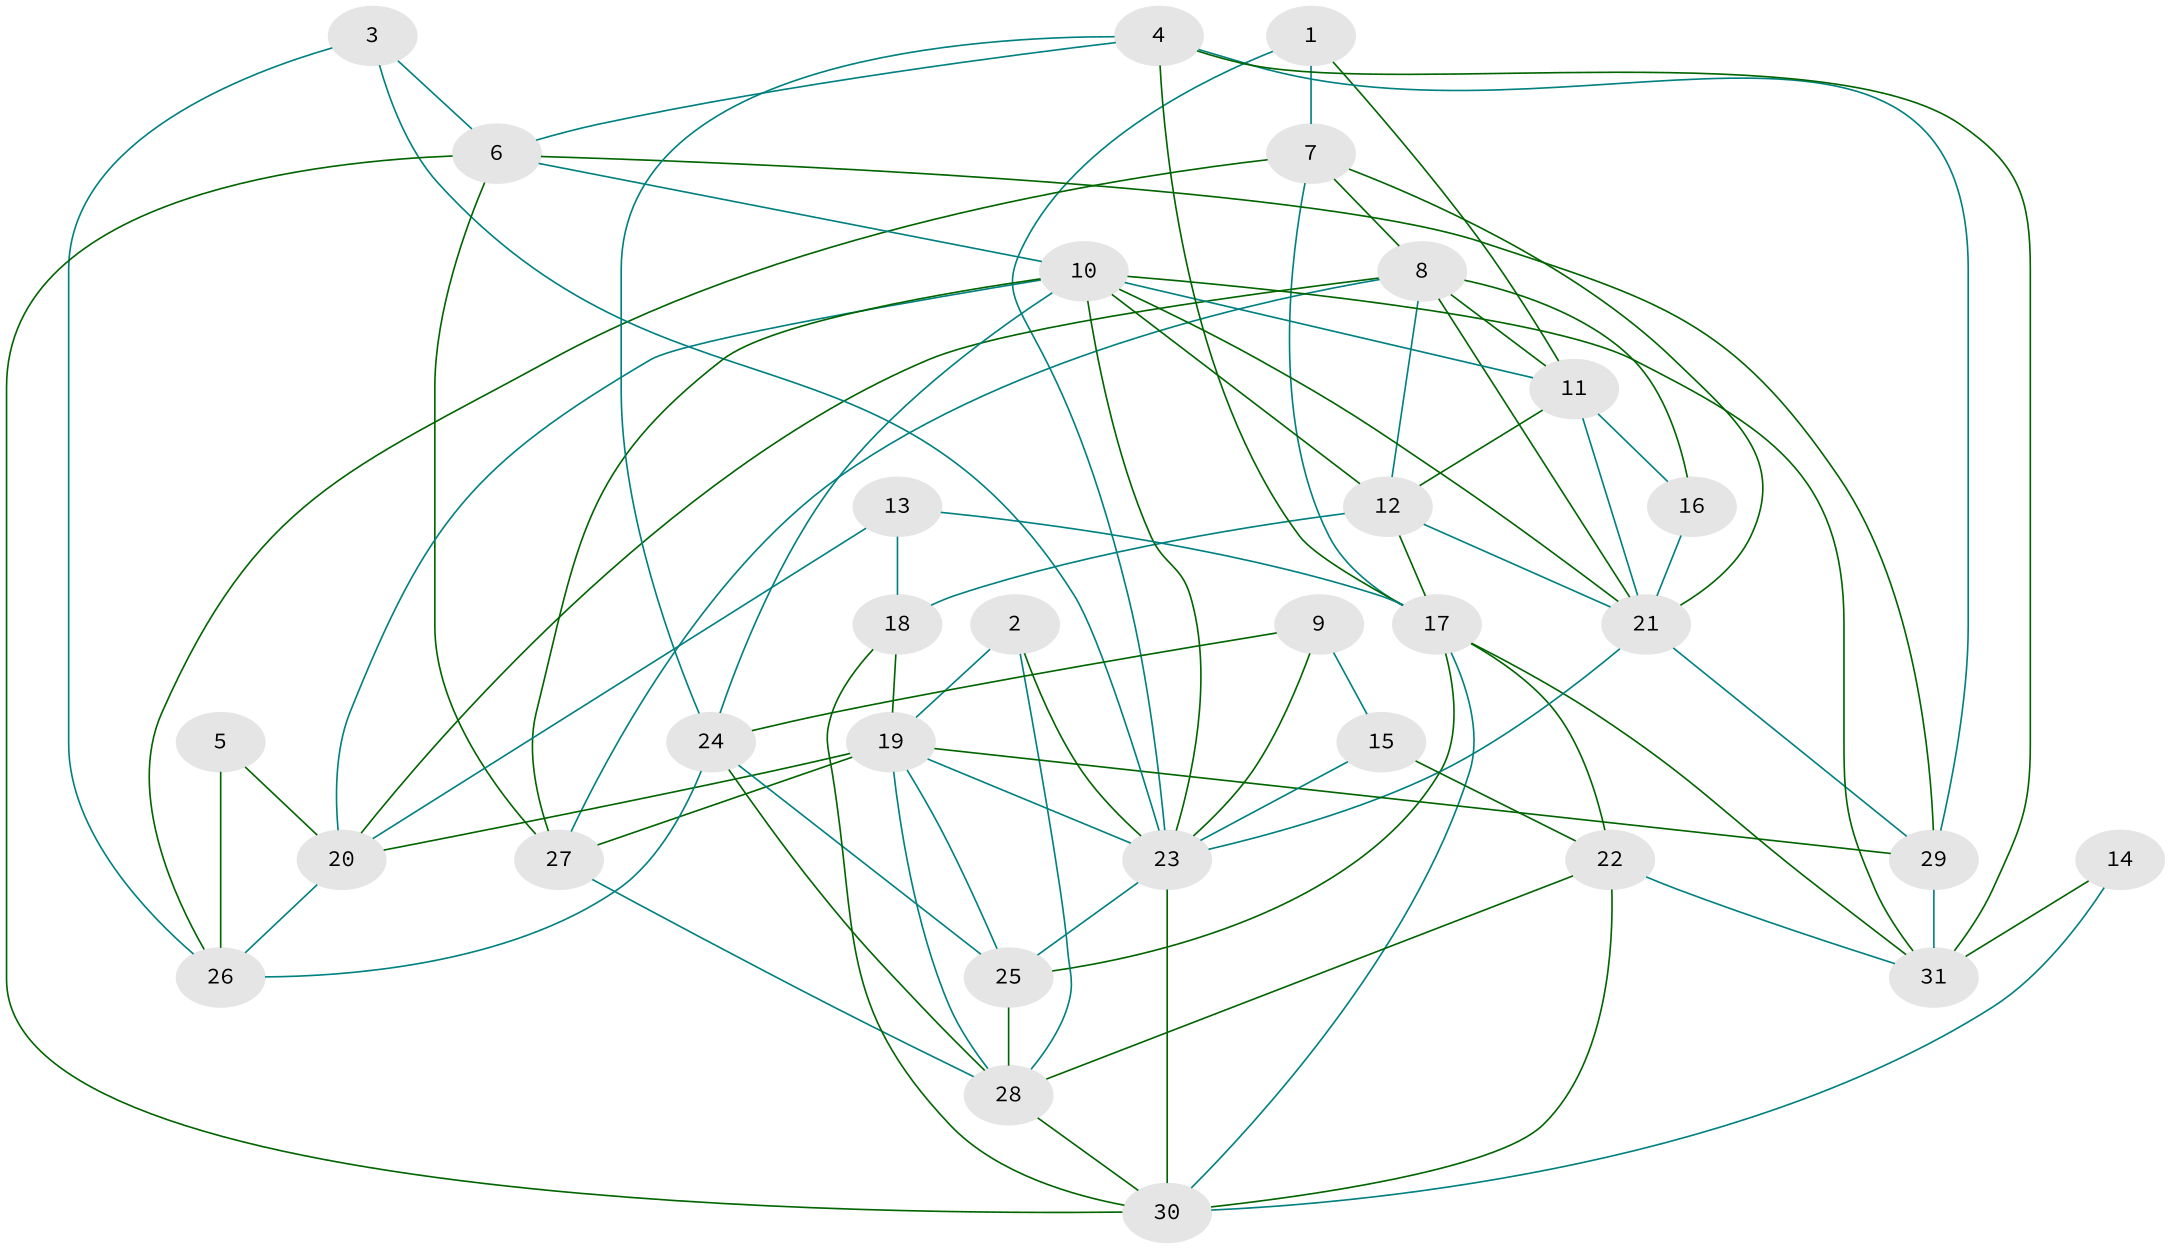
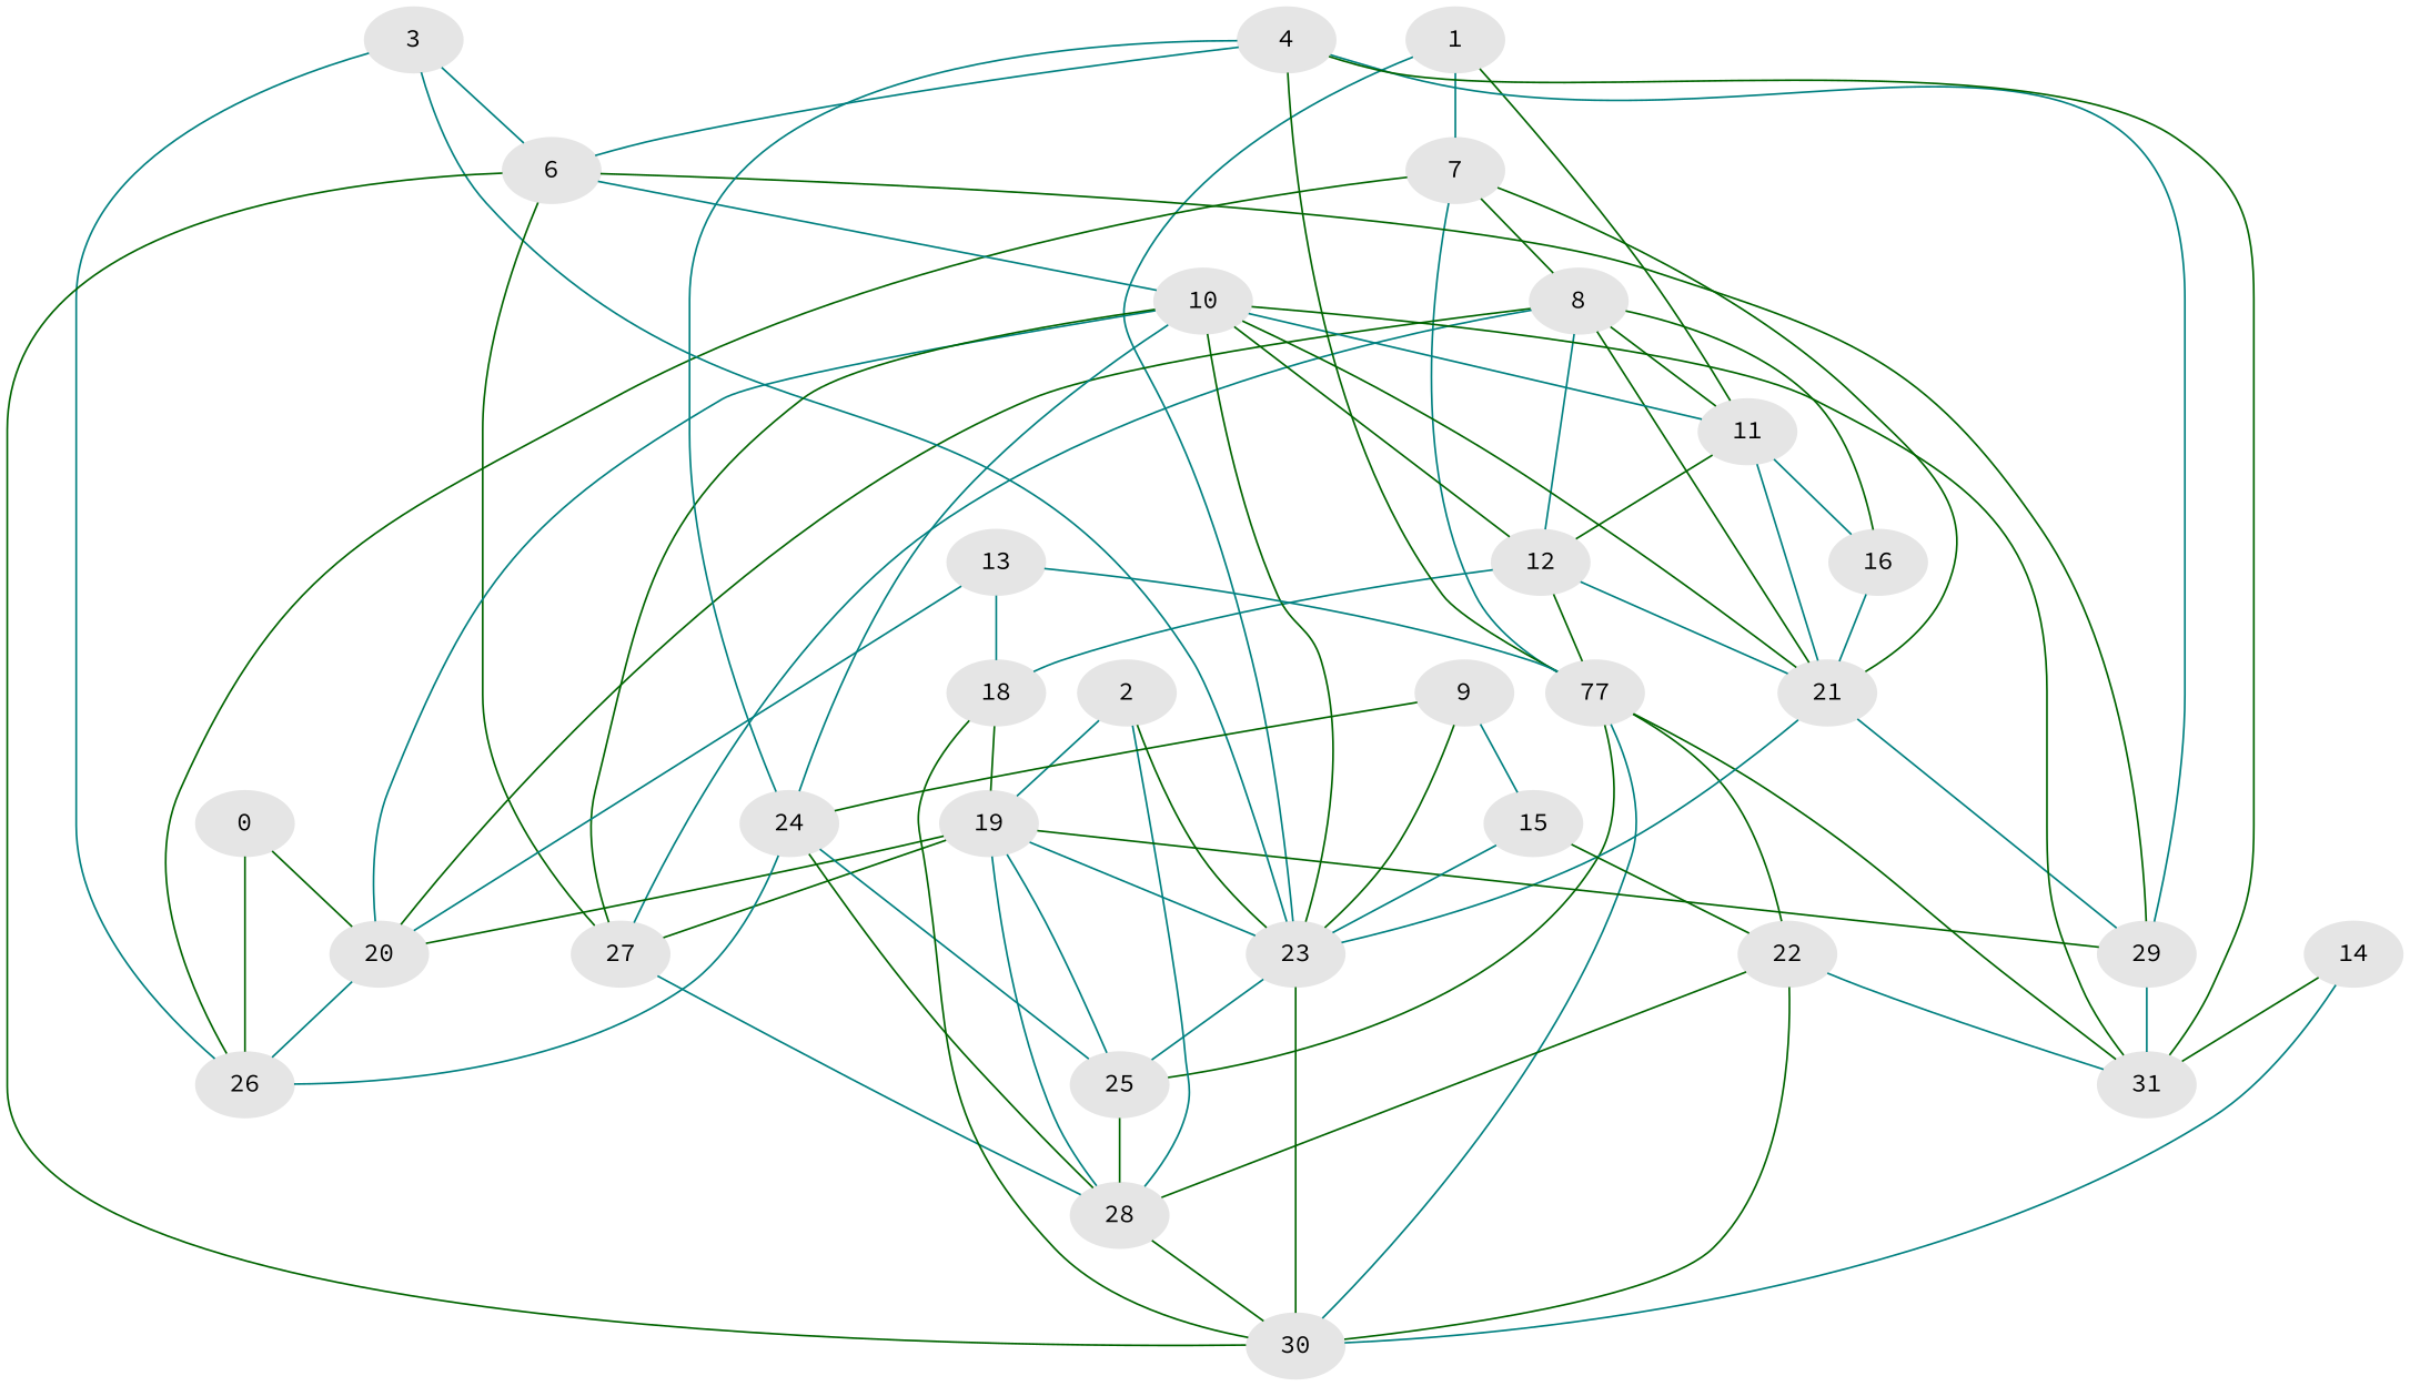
  graph {
    fontname="Source Code Pro"
    node [color=gray90 fontname="Source Code Pro" style=filled]
    edge [color=teal fontname="Source Code Pro" weight=1.0]
    1
    7
    11
    23
    26
-   17
+   17 [label=77]
    8
    21
    12
    16
    30
    25
    2
    19
    28
    29
    20
    27
    3
    6
    10
    4
    24
    31
    22
-   5
+   5 [label=0]
    18
    9
    15
    13
    14
    1 -- 7
    1 -- 11 [color=darkgreen]
    1 -- 23
    7 -- 26 [color=darkgreen]
    7 -- 17 [weight=2.0]
    7 -- 8 [color=darkgreen]
    7 -- 21 [color=darkgreen]
    11 -- 21
    11 -- 12 [color=darkgreen]
    11 -- 16 [weight=2.0]
    23 -- 30 [color=darkgreen]
    23 -- 25
    17 -- 30
    17 -- 25 [color=darkgreen]
    17 -- 31 [color=darkgreen]
    17 -- 22 [color=darkgreen]
    8 -- 11 [color=darkgreen]
    8 -- 21 [color=darkgreen]
    8 -- 12
    8 -- 16 [color=darkgreen]
    8 -- 20 [color=darkgreen]
    8 -- 27
    21 -- 23
    21 -- 29
    12 -- 17 [color=darkgreen]
    12 -- 21
    12 -- 18
    16 -- 21
    25 -- 28 [color=darkgreen]
    2 -- 23 [color=darkgreen]
    2 -- 19
    2 -- 28
    19 -- 23
    19 -- 25
    19 -- 28
    19 -- 29 [color=darkgreen weight=2.0]
    19 -- 20 [color=darkgreen]
    19 -- 27 [color=darkgreen]
    28 -- 30 [color=darkgreen]
    29 -- 31
    20 -- 26
    27 -- 28
    3 -- 23
    3 -- 26
    3 -- 6
    6 -- 30 [color=darkgreen]
    6 -- 29 [color=darkgreen]
    6 -- 27 [color=darkgreen]
    6 -- 10
    10 -- 11
    10 -- 23 [color=darkgreen]
    10 -- 21 [color=darkgreen]
    10 -- 12 [color=darkgreen]
    10 -- 20
    10 -- 27 [color=darkgreen]
    10 -- 24
    10 -- 31 [color=darkgreen]
    4 -- 17 [color=darkgreen]
    4 -- 29
    4 -- 6
    4 -- 24 [weight=2.0]
    4 -- 31 [color=darkgreen weight=2.0]
    24 -- 26
    24 -- 25
    24 -- 28 [color=darkgreen]
    22 -- 30 [color=darkgreen]
    22 -- 28 [color=darkgreen]
    22 -- 31
    5 -- 26 [color=darkgreen]
    5 -- 20 [color=darkgreen]
    18 -- 30 [color=darkgreen]
    18 -- 19 [color=darkgreen]
    9 -- 23 [color=darkgreen]
    9 -- 24 [color=darkgreen]
    9 -- 15
    15 -- 23
    15 -- 22 [color=darkgreen]
    13 -- 17
    13 -- 20
    13 -- 18
    14 -- 30
    14 -- 31 [color=darkgreen]
  }
